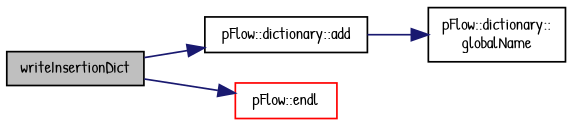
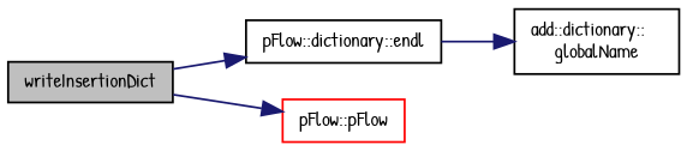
  digraph {
    fontname="Patrick Hand"
    rankdir=LR
    node [color=black fillcolor=white fontname="Patrick Hand" fontsize=10 shape=record style=filled]
    edge [color=midnightblue fontname="Patrick Hand" fontsize=10 labelfontname=Helvetica labelfontsize=10 style=solid]
    n1 [fillcolor=grey75 fontcolor=black height=0.2 label=writeInsertionDict width=0.4]
-   n2 [height=0.2 label="pFlow::dictionary::add" width=0.4]
-   n3 [color=red height=0.2 label="pFlow::endl" width=0.4]
-   n4 [height=0.2 label="pFlow::dictionary::\lglobalName" width=0.4]
+   n2 [height=0.2 label="pFlow::dictionary::endl" width=0.4]
+   n3 [color=red height=0.2 label="pFlow::pFlow" width=0.4]
+   n4 [height=0.2 label="add::dictionary::\lglobalName" width=0.4]
    n1 -> n2
    n1 -> n3
    n2 -> n4
  }
